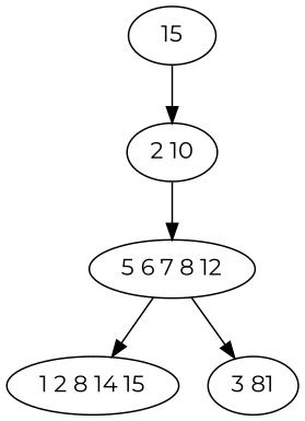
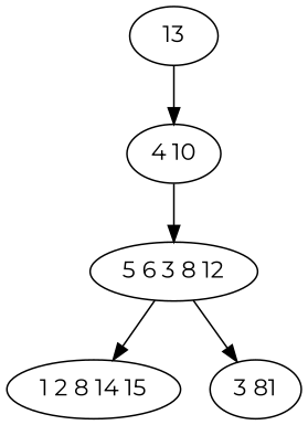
  digraph {
    fontname=Montserrat
    node [fontname=Montserrat]
    edge [fontname=Montserrat]
-   n1 [label=15]
-   n2 [label="2 10"]
-   n3 [label="5 6 7 8 12"]
+   n1 [label=13]
+   n2 [label="4 10"]
+   n3 [label="5 6 3 8 12"]
    n4 [label="1 2 8 14 15"]
    n5 [label="3 81"]
    n1 -> n2
    n2 -> n3
    n3 -> n4
    n3 -> n5
  }
